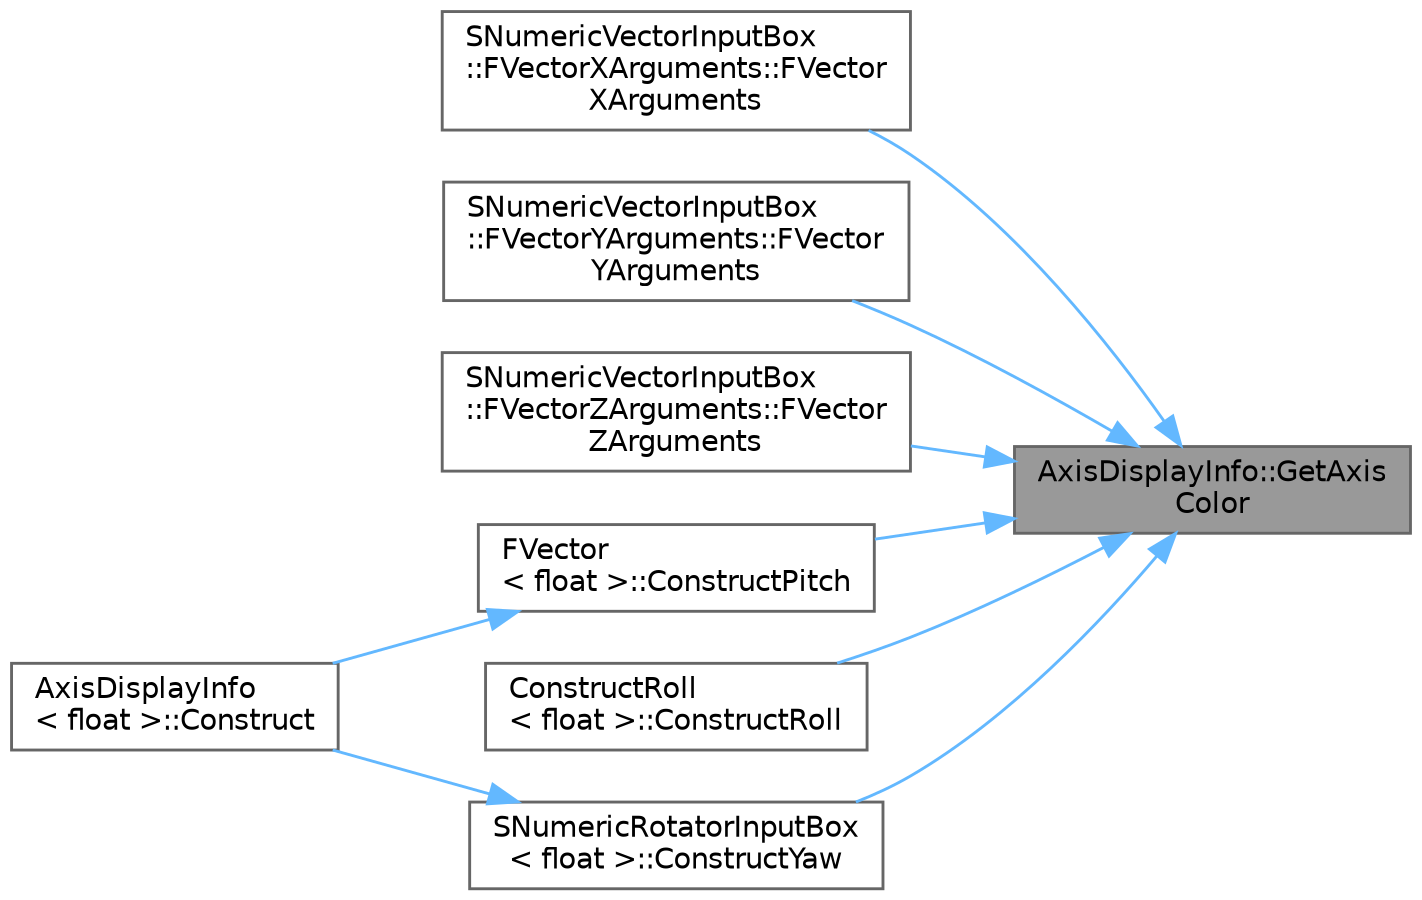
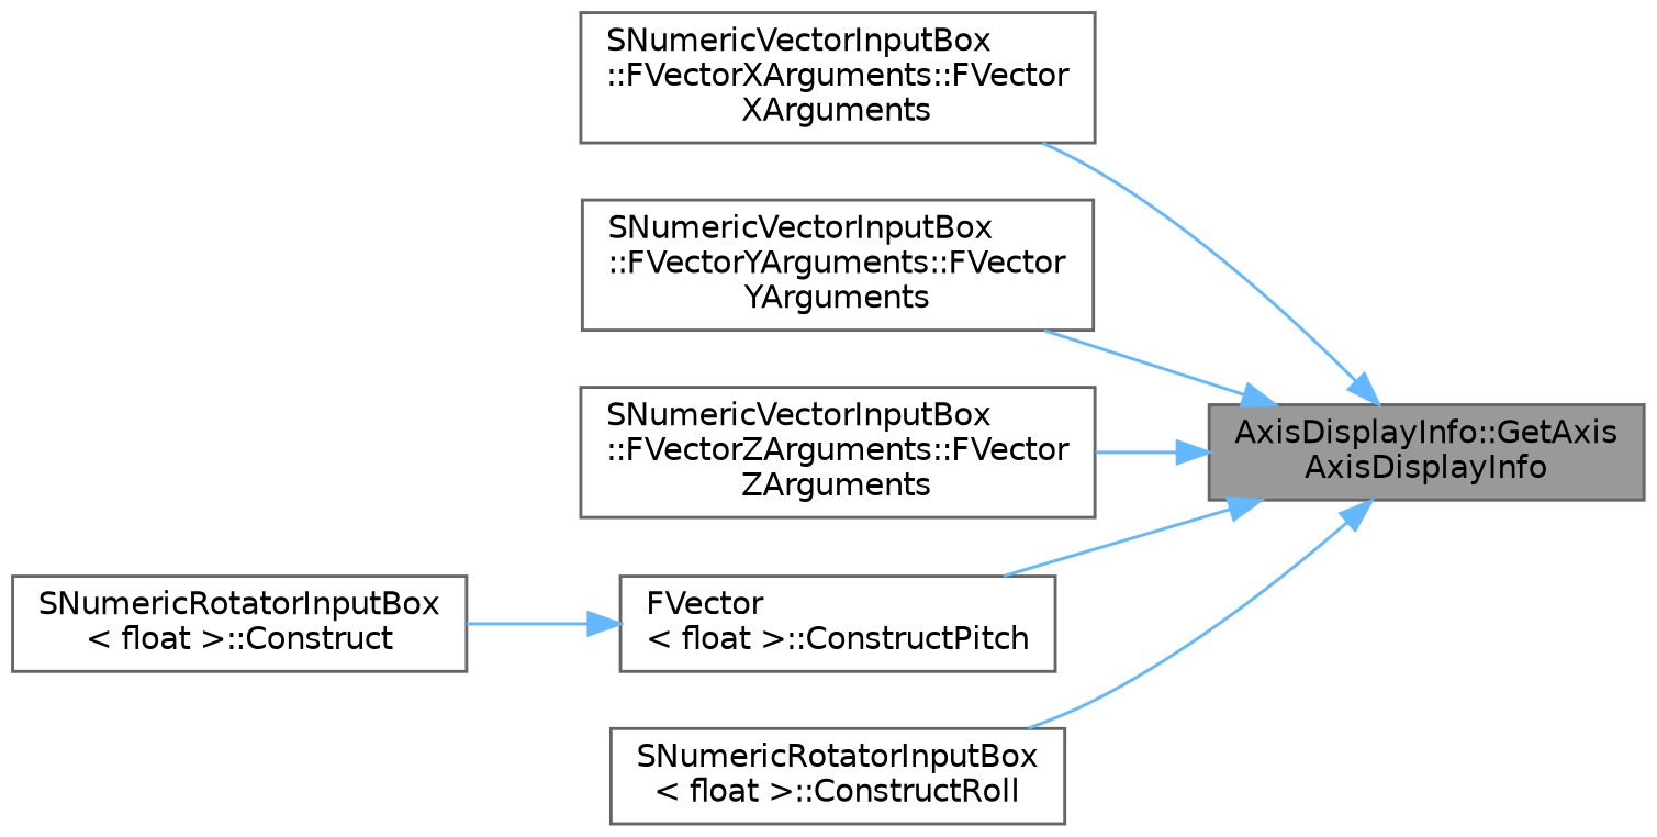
  digraph {
    rankdir=RL
    node [color=grey40 fillcolor=white fontname=Helvetica fontsize=10 shape=box style=filled]
    edge [color=steelblue1 dir=back fontname=Helvetica fontsize=10 labelfontname=Helvetica labelfontsize=10 style=solid]
-   n1 [color=gray40 fillcolor=grey60 fontcolor=black height=0.2 label="AxisDisplayInfo::GetAxis\lColor" width=0.4]
+   n1 [color=gray40 fillcolor=grey60 fontcolor=black height=0.2 label="AxisDisplayInfo::GetAxis\lAxisDisplayInfo" width=0.4]
    n2 [height=0.2 label="SNumericVectorInputBox\l::FVectorXArguments::FVector\lXArguments" width=0.4]
    n3 [height=0.2 label="SNumericVectorInputBox\l::FVectorYArguments::FVector\lYArguments" width=0.4]
    n4 [height=0.2 label="SNumericVectorInputBox\l::FVectorZArguments::FVector\lZArguments" width=0.4]
    n5 [height=0.2 label="FVector\l\< float \>::ConstructPitch" width=0.4]
-   n6 [height=0.2 label="ConstructRoll\l\< float \>::ConstructRoll" width=0.4]
-   n7 [height=0.2 label="SNumericRotatorInputBox\l\< float \>::ConstructYaw" width=0.4]
-   n8 [height=0.2 label="AxisDisplayInfo\l\< float \>::Construct" width=0.4]
+   n6 [height=0.2 label="SNumericRotatorInputBox\l\< float \>::ConstructRoll" width=0.4]
+   n8 [height=0.2 label="SNumericRotatorInputBox\l\< float \>::Construct" width=0.4]
    n1 -> n2
    n1 -> n3
    n1 -> n4
    n1 -> n5
    n1 -> n6
-   n1 -> n7
    n5 -> n8
-   n7 -> n8
  }
